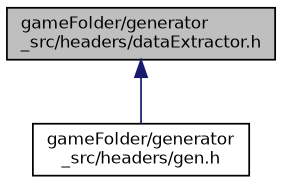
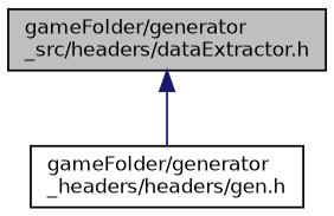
  digraph {
    node [color=black fontname=Helvetica fontsize=10 shape=record style=filled]
    n1 [fillcolor=grey75 fontcolor=black height=0.2 label="gameFolder/generator\l_src/headers/dataExtractor.h" width=0.4]
-   n2 [fillcolor=white height=0.2 label="gameFolder/generator\l_src/headers/gen.h" width=0.4]
+   n2 [fillcolor=white height=0.2 label="gameFolder/generator\l_headers/headers/gen.h" width=0.4]
    n1 -> n2 [color=midnightblue dir=back fontname=Helvetica fontsize=10 labelfontname=Helvetica labelfontsize=10 style=solid]
  }
